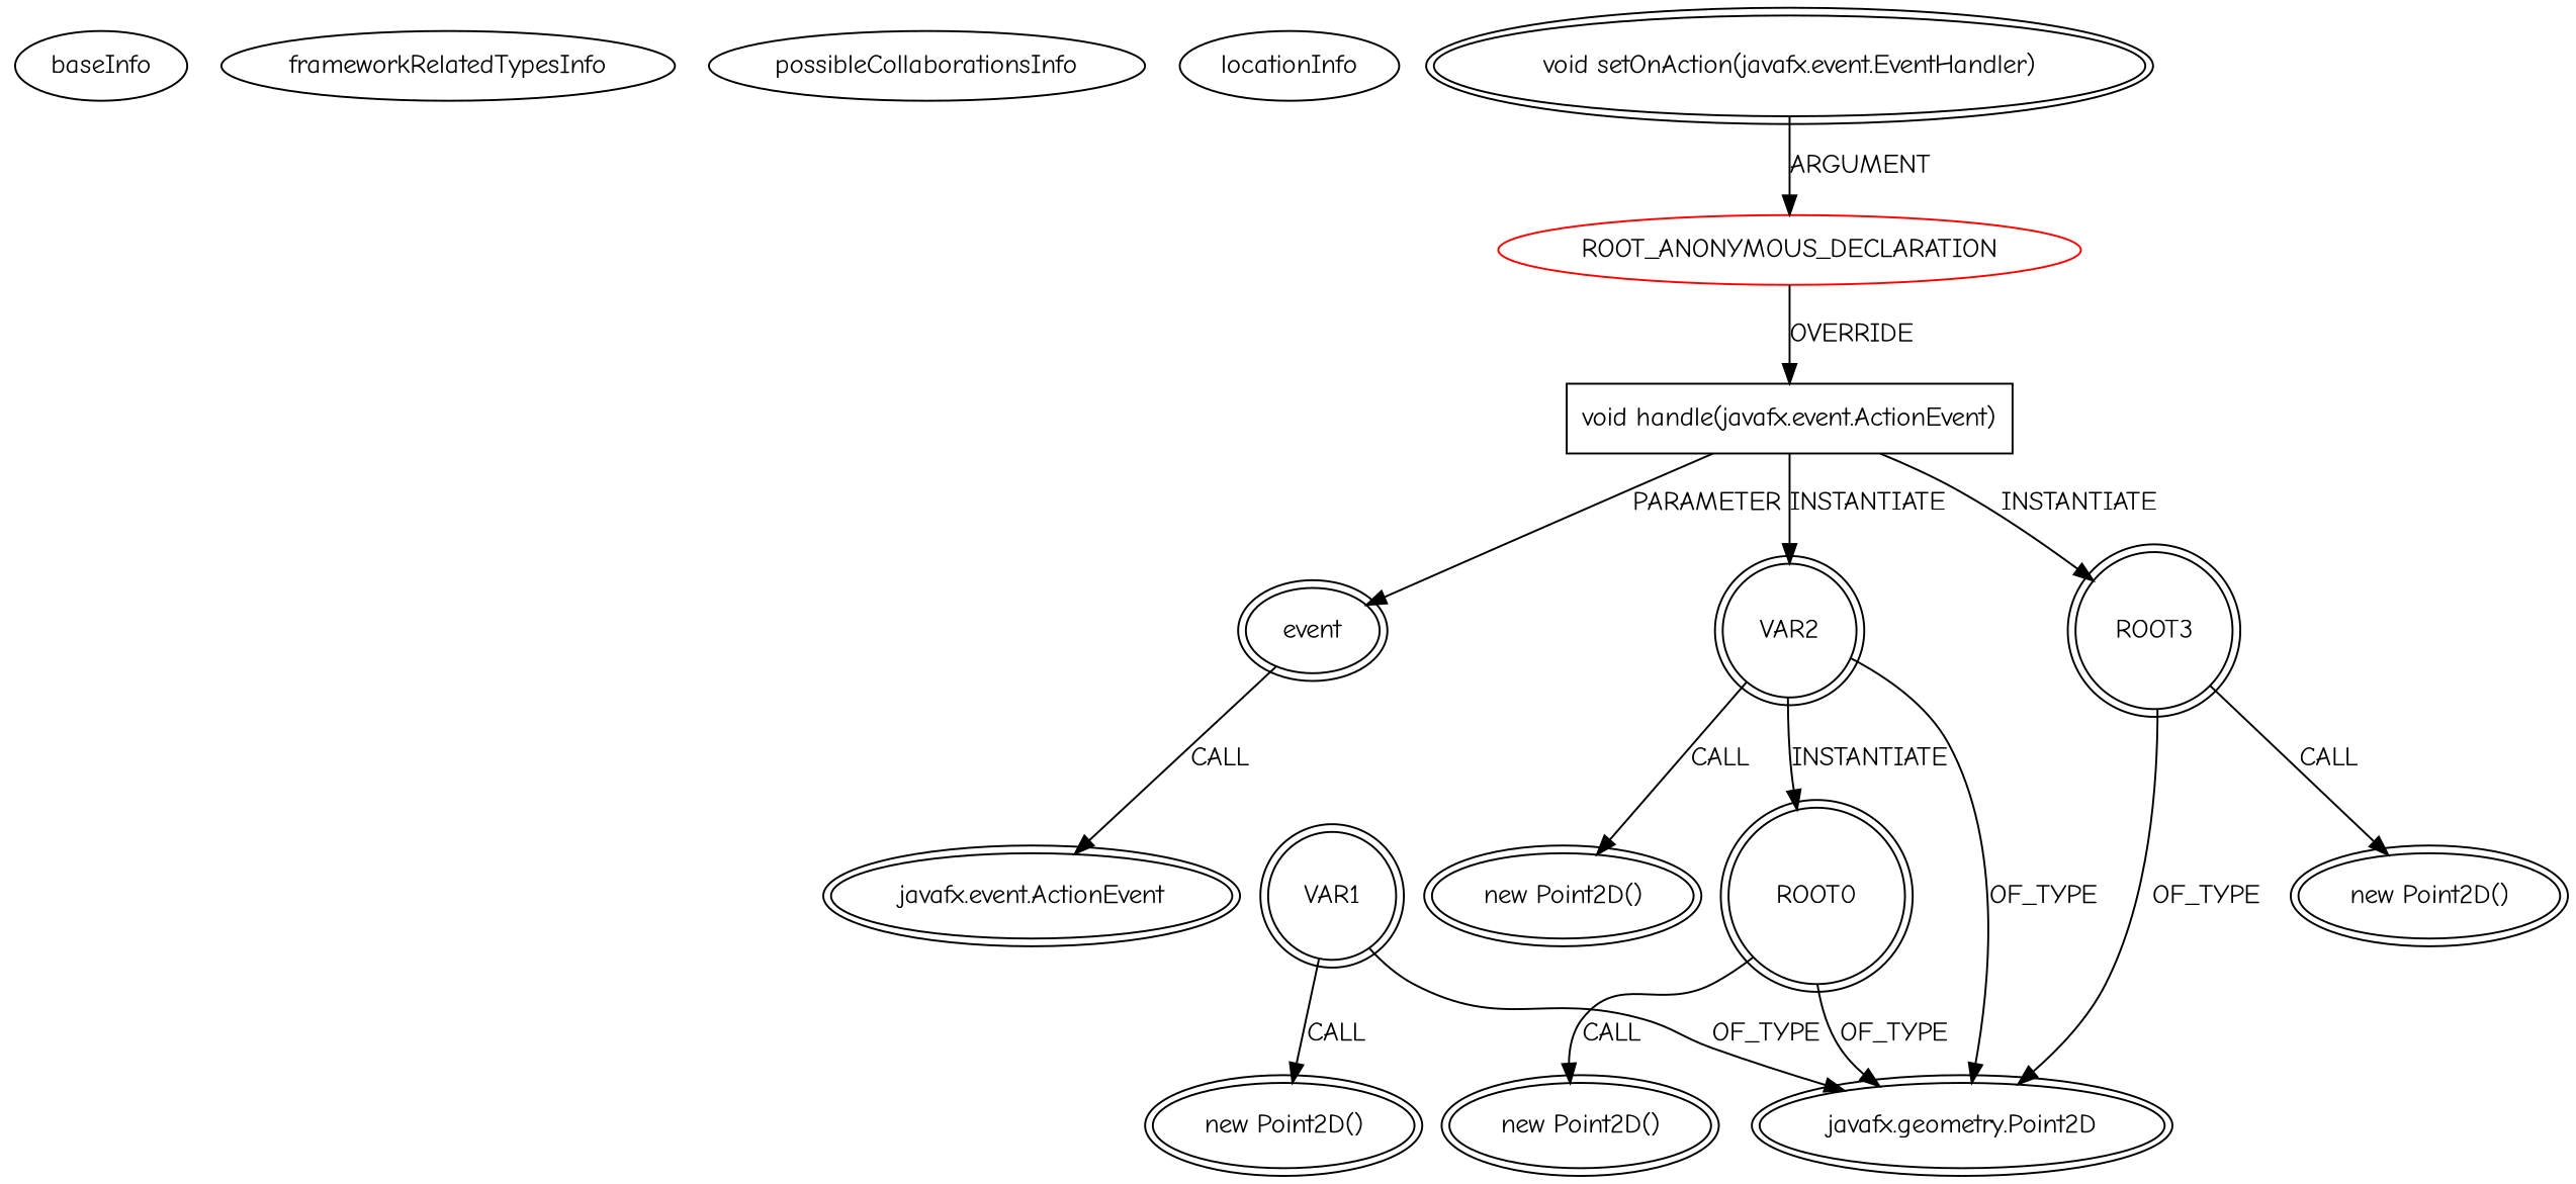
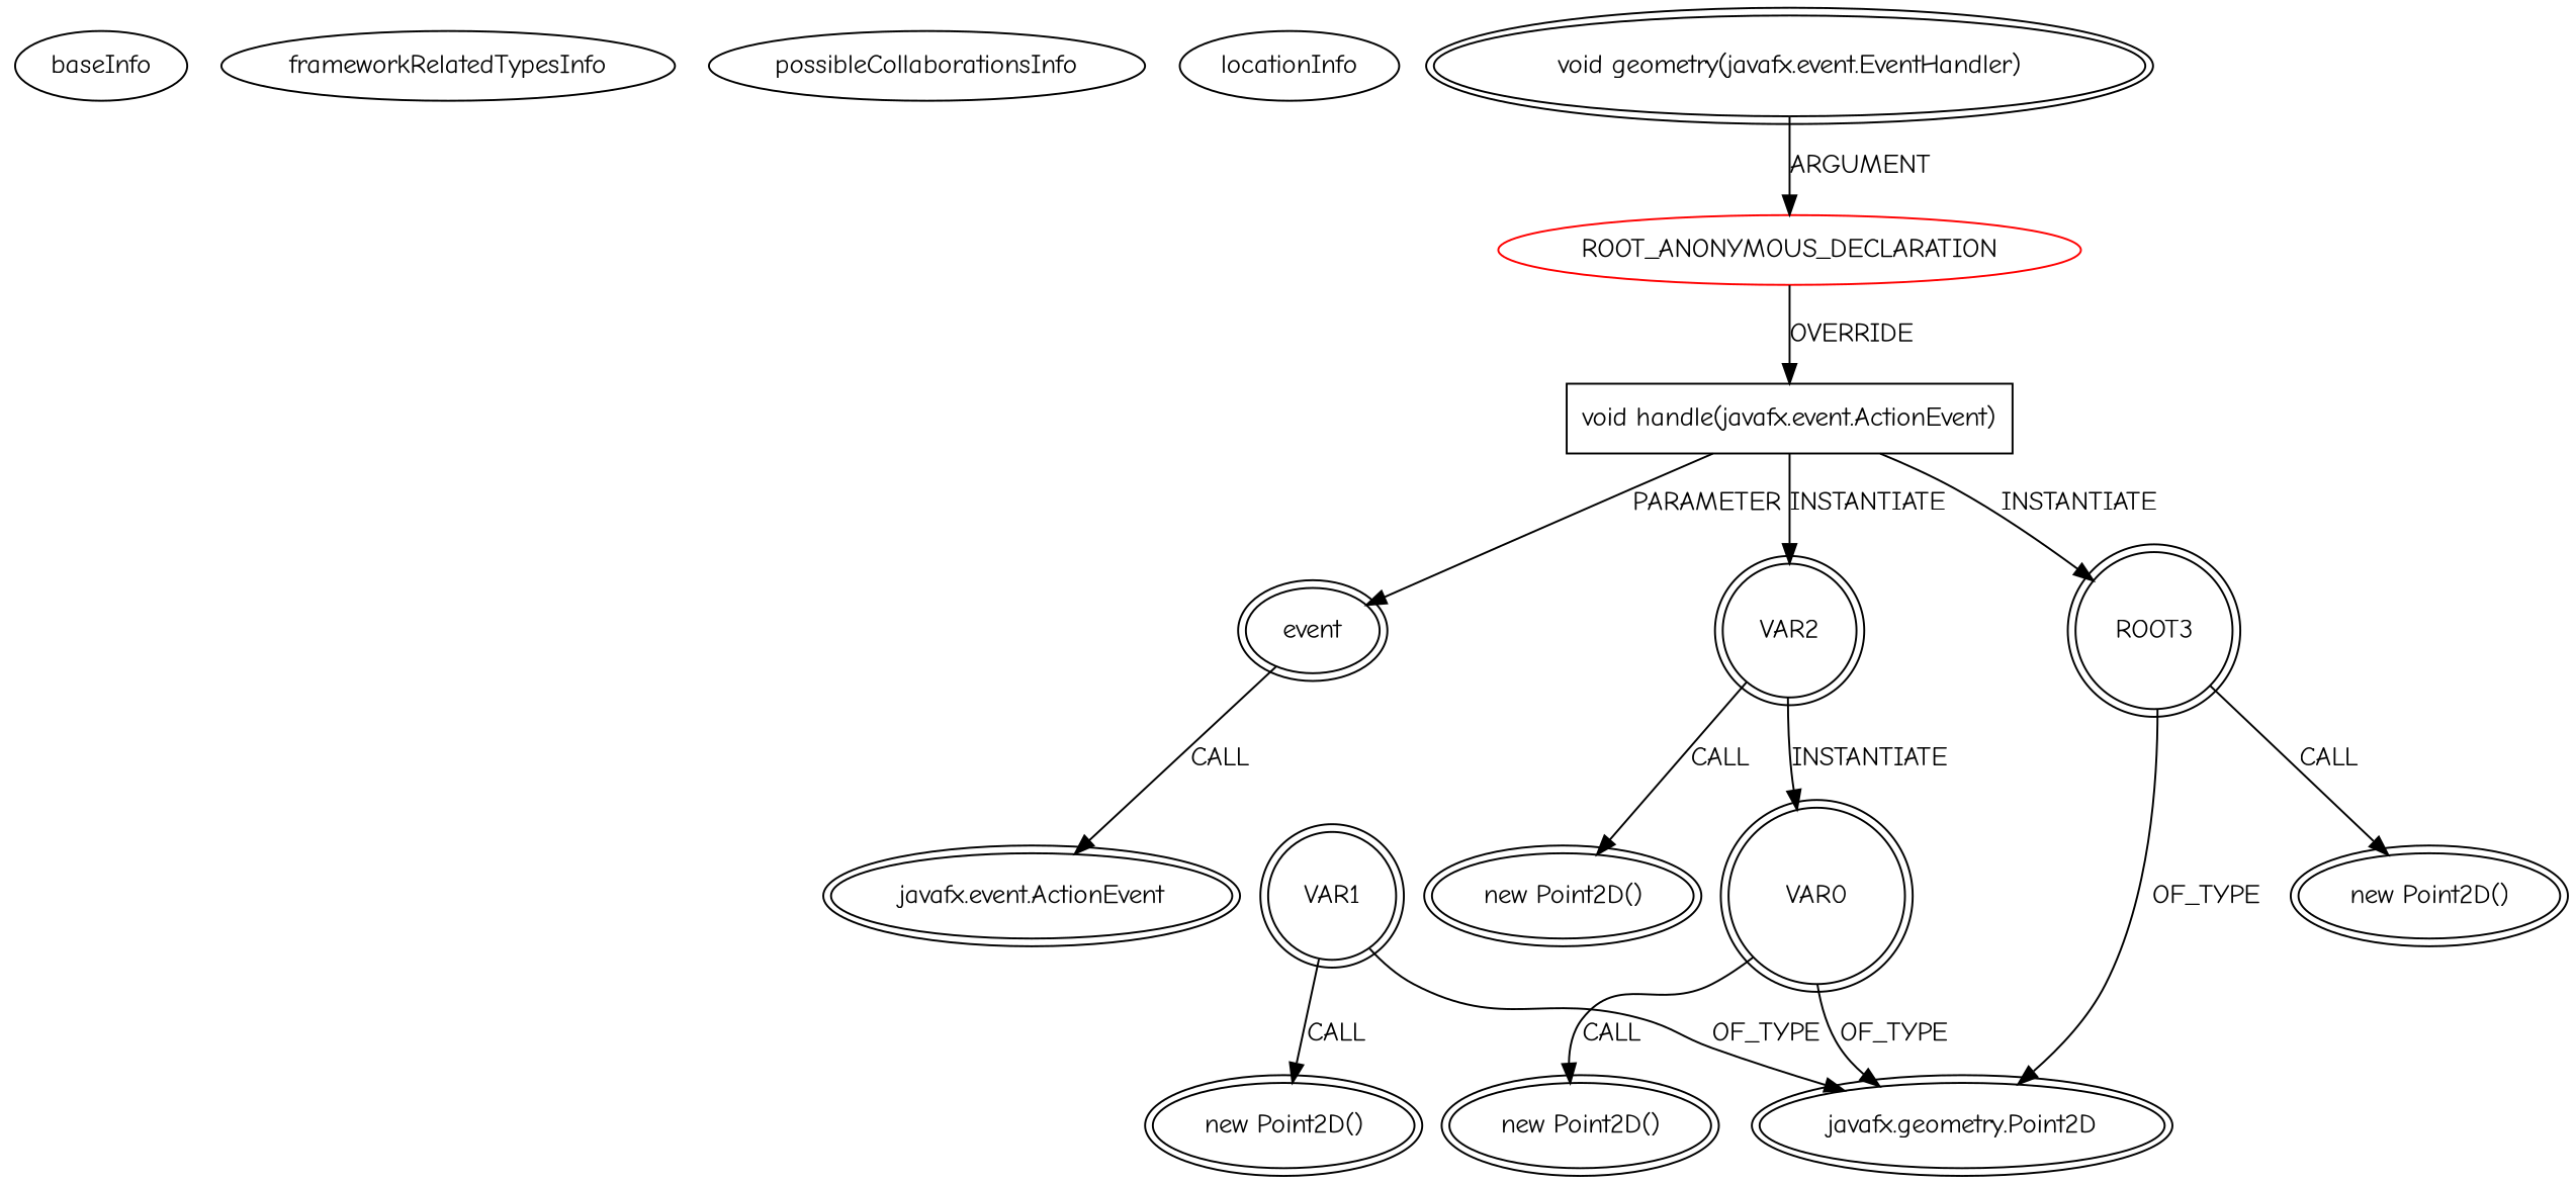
  digraph {
    fontname="Comic Neue"
    node [fontname="Comic Neue" isFrameworkType=true peripheries=2]
    edge [fontname="Comic Neue"]
    baseInfo [category=extension_graph graphId=3179 isAnonymous=true possibleRelation=false isFrameworkType="" peripheries=""]
    frameworkRelatedTypesInfo [0="javafx.event.EventHandler" isFrameworkType="" peripheries=""]
    possibleCollaborationsInfo [isFrameworkType="" peripheries=""]
    locationInfo [contextSignature="void start(javafx.stage.Stage)" filePath="/indysvision-EatWorldEditor/EatWorldEditor-master/src/com/indyvision/eatworld/editor/Main.java" graphId=3179 projectName="indysvision-EatWorldEditor" isFrameworkType="" peripheries=""]
    n5 [color=red isFrameworkType=false label=ROOT_ANONYMOUS_DECLARATION vertexType=ROOT_ANONYMOUS_DECLARATION peripheries=""]
    n6 [isFrameworkType=false label="void handle(javafx.event.ActionEvent)" shape=box vertexType=OVERRIDING_METHOD_DECLARATION peripheries=""]
    n7 [label=event vertexType=PARAMETER_DECLARATION]
    n8 [label=VAR2 shape=circle vertexType=VARIABLE_EXPRESION]
    n9 [label=ROOT3 shape=circle vertexType=VARIABLE_EXPRESION]
-   n10 [label="void setOnAction(javafx.event.EventHandler)" vertexType=OUTSIDE_CALL]
+   n10 [label="void geometry(javafx.event.EventHandler)" vertexType=OUTSIDE_CALL]
    n11 [label="javafx.event.ActionEvent" vertexType=FRAMEWORK_CLASS_TYPE]
-   n12 [label=ROOT0 shape=circle vertexType=VARIABLE_EXPRESION]
+   n12 [label=VAR0 shape=circle vertexType=VARIABLE_EXPRESION]
    n13 [label="javafx.geometry.Point2D" vertexType=FRAMEWORK_CLASS_TYPE]
    n14 [label="new Point2D()" vertexType=CONSTRUCTOR_CALL]
    n15 [label=VAR1 shape=circle vertexType=VARIABLE_EXPRESION]
    n16 [label="new Point2D()" vertexType=CONSTRUCTOR_CALL]
    n17 [label="new Point2D()" vertexType=CONSTRUCTOR_CALL]
    n18 [label="new Point2D()" vertexType=CONSTRUCTOR_CALL]
    n5 -> n6 [label=OVERRIDE]
    n6 -> n7 [label=PARAMETER]
    n6 -> n8 [label=INSTANTIATE]
    n6 -> n9 [label=INSTANTIATE]
    n7 -> n11 [label=CALL]
    n8 -> n12 [label=INSTANTIATE]
-   n8 -> n13 [label=OF_TYPE]
    n8 -> n17 [label=CALL]
    n9 -> n13 [label=OF_TYPE]
    n9 -> n18 [label=CALL]
    n10 -> n5 [label=ARGUMENT]
    n12 -> n13 [label=OF_TYPE]
    n12 -> n14 [label=CALL]
    n15 -> n13 [label=OF_TYPE]
    n15 -> n16 [label=CALL]
  }
